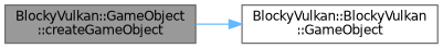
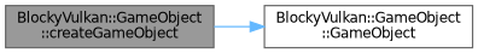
  digraph {
    rankdir=LR
    node [fontname=Helvetica fontsize=10 shape=box style=filled]
    n1 [color=gray40 fillcolor=grey60 fontcolor=black height=0.2 label="BlockyVulkan::GameObject\l::createGameObject" width=0.4]
-   n2 [color=grey40 fillcolor=white height=0.2 label="BlockyVulkan::BlockyVulkan\l::GameObject" width=0.4]
+   n2 [color=grey40 fillcolor=white height=0.2 label="BlockyVulkan::GameObject\l::GameObject" width=0.4]
    n1 -> n2 [color=steelblue1 fontname=Helvetica fontsize=10 labelfontname=Helvetica labelfontsize=10 style=solid]
  }
